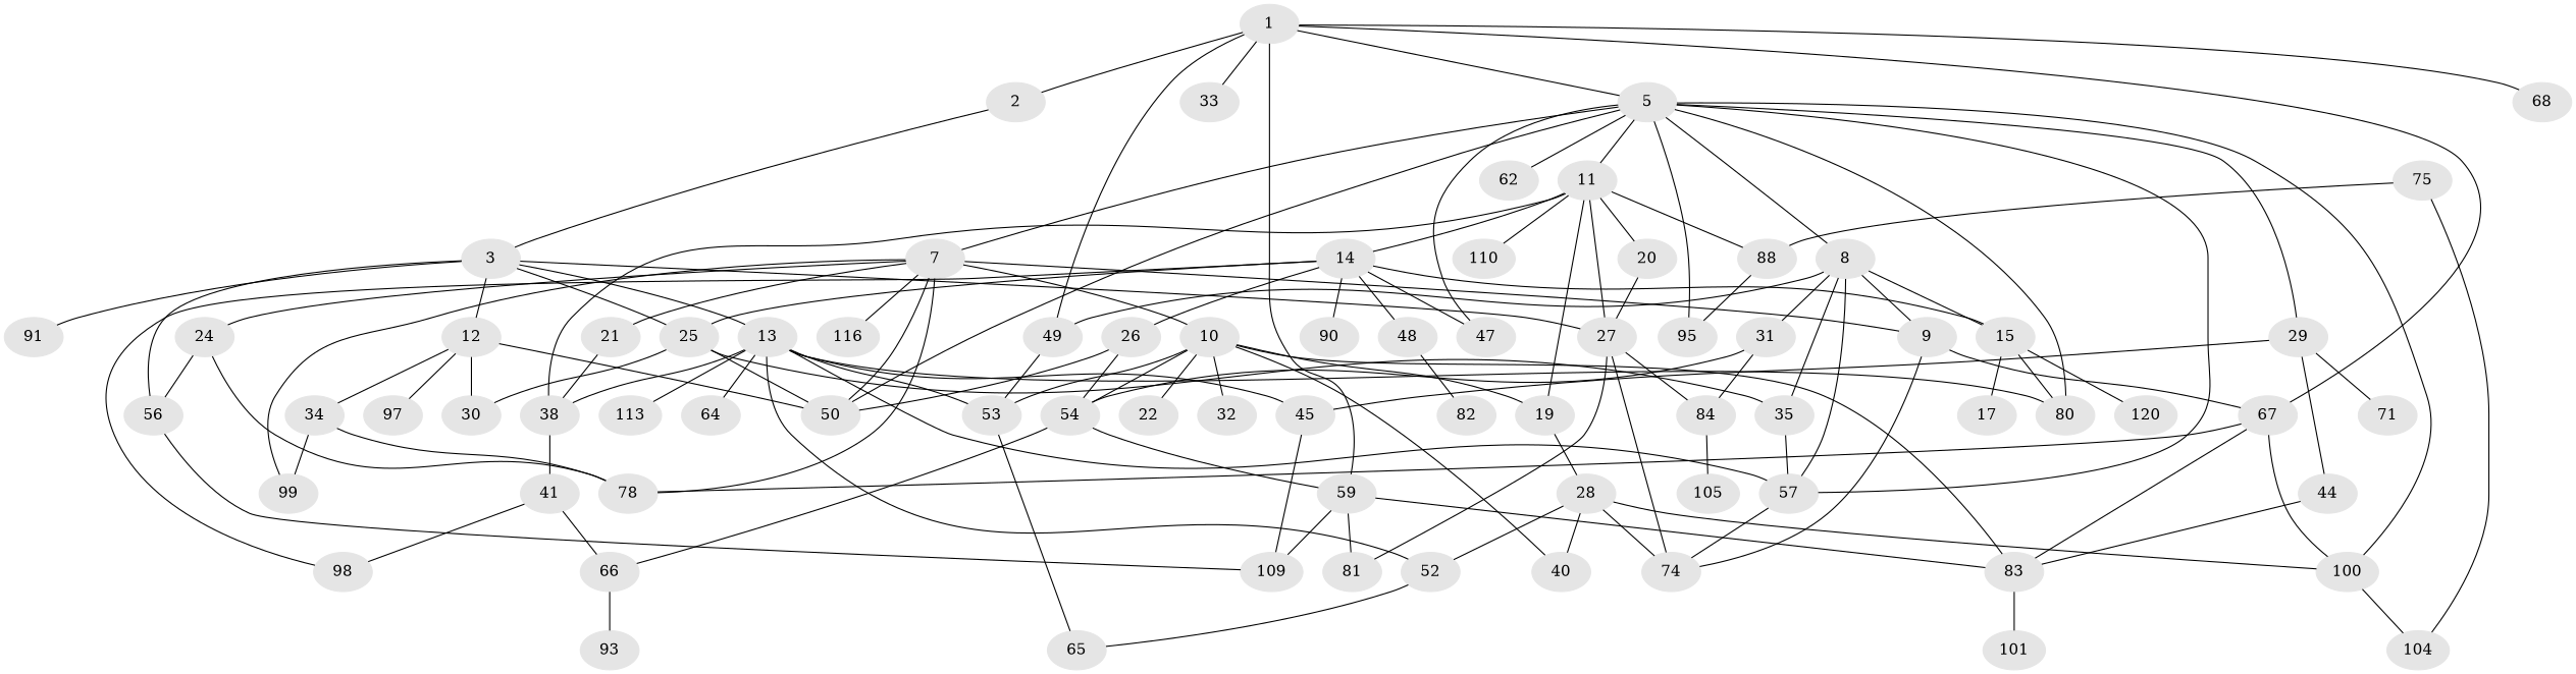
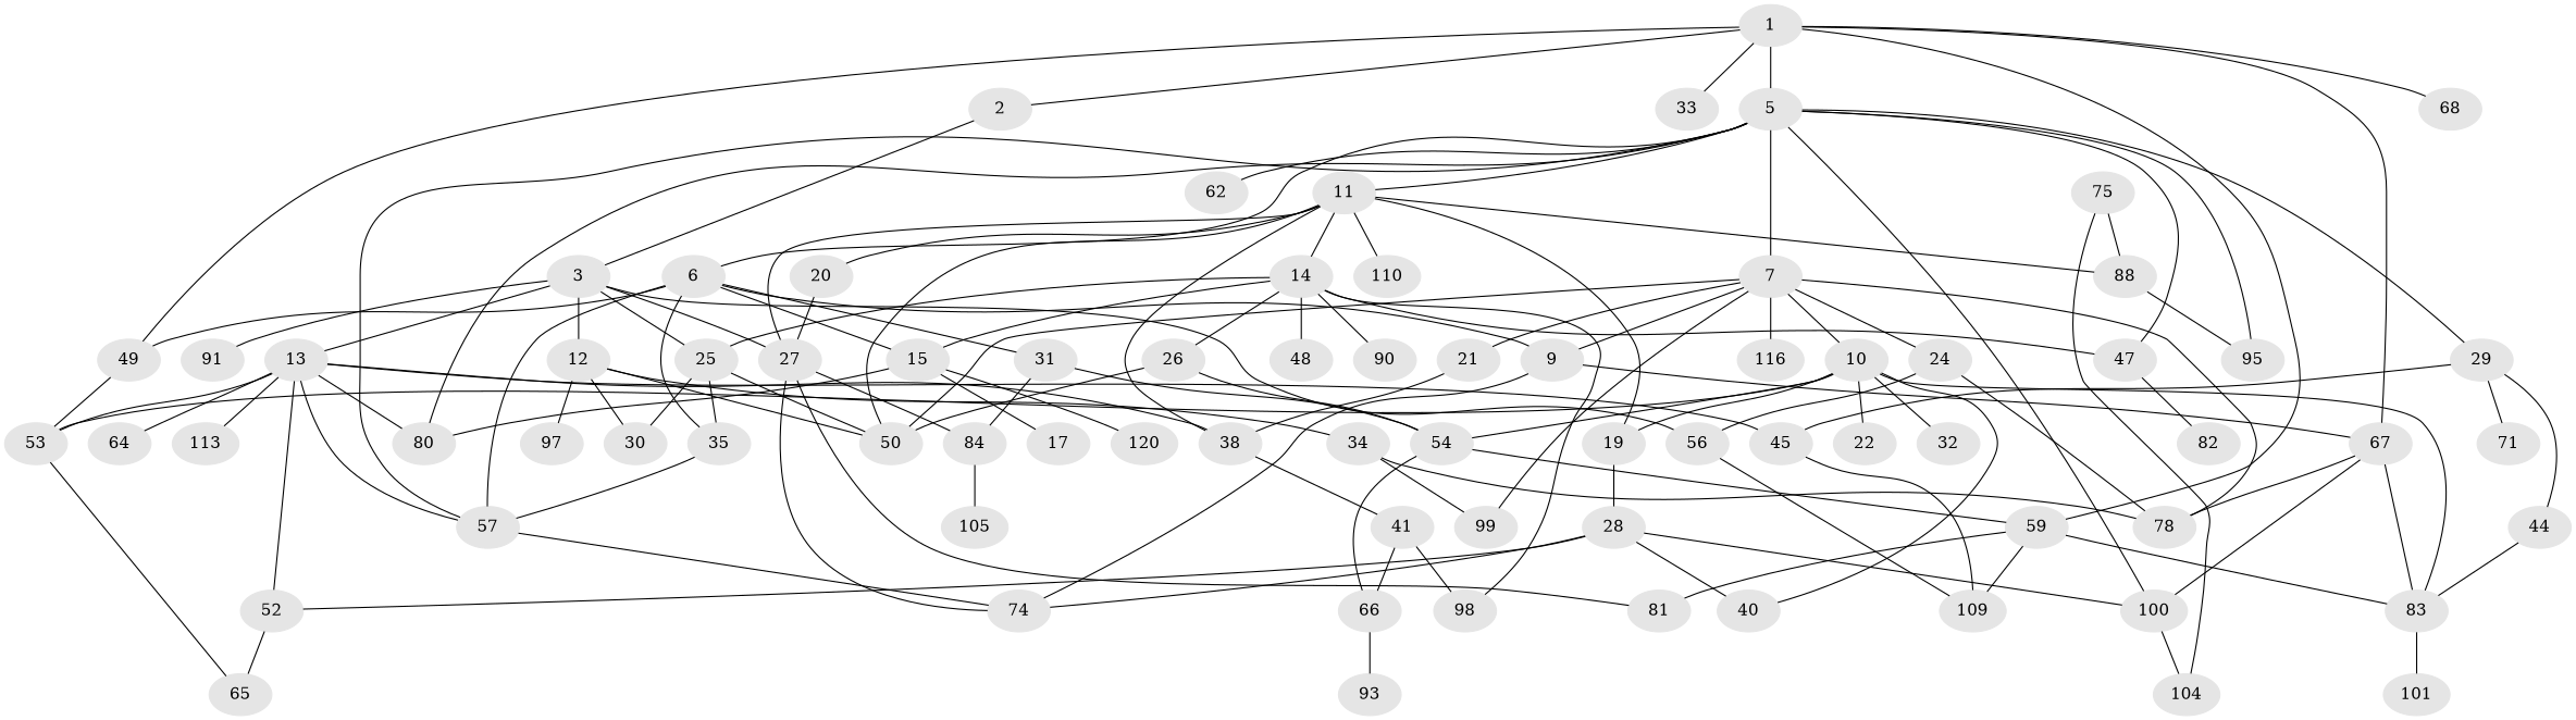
  graph {
    node [color=gray90 style=filled]
    1 [super="+16"]
    2
    5 [super="+58"]
    33
    49 [super="+117"]
    59 [super="+63"]
    67 [super="+86"]
    68
    3 [super="+4"]
-   6 [super="+8" label=8]
+   6 [super="+8"]
    7 [super="+107"]
    11 [super="+18"]
    29 [super="+85"]
    47 [super="+55"]
    50 [super="+79"]
    57 [super="+94"]
    62
    80
    95
    100
    53 [super="+119"]
    52 [super="+60"]
    65 [super="+114"]
    83 [super="+102"]
    81 [super="+118"]
    109
    78
    12 [super="+70"]
    13 [super="+42"]
    25 [super="+46"]
    27 [super="+108"]
    56 [super="+106"]
    91
    30
    34 [super="+69"]
    97
    38
    45 [super="+77"]
    64
    113
    35 [super="+51"]
    74
    84
    9
    15 [super="+96"]
    31 [super="+92"]
    10 [super="+115"]
    21 [super="+43"]
    24 [super="+61"]
    99
    116
    19 [super="+103"]
    14 [super="+23"]
    20 [super="+36"]
    88 [super="+112"]
    110
    44
    71
    104
    17
    120
    54 [super="+87"]
    22 [super="+72"]
    32 [super="+111"]
    40
    28 [super="+76"]
    66 [super="+89"]
    101
    26 [super="+39"]
    48
    90
    98
    41 [super="+73"]
    82
    105
    93
    75
    1 -- 2
    1 -- 5
    1 -- 33
    1 -- 49
    1 -- 59
    1 -- 67
    1 -- 68
    2 -- 3
    5 -- 6
    5 -- 7
    5 -- 11
    5 -- 29
    5 -- 47
-   5 -- 50
+   11 -- 50
    5 -- 57
    5 -- 62
    5 -- 80
    5 -- 95
    5 -- 100
    49 -- 53
    59 -- 83
    59 -- 81
    59 -- 109
    67 -- 100
    67 -- 83
    67 -- 78
    3 -- 12
    3 -- 13
    3 -- 25
    3 -- 27
    3 -- 56
    3 -- 91
    6 -- 49
    6 -- 57
    6 -- 35
    6 -- 9
    6 -- 15
    6 -- 31
    7 -- 50
    7 -- 78
    7 -- 9
    7 -- 10 [weight=2]
    7 -- 21
    7 -- 24
    7 -- 99
    7 -- 116
    11 -- 27
    11 -- 38
    11 -- 19
    11 -- 14
    11 -- 20
    11 -- 88
    11 -- 110
    29 -- 45
    29 -- 44
    29 -- 71
    57 -- 74
    100 -- 104
    53 -- 65
    52 -- 65
    83 -- 101
    12 -- 50
    12 -- 30
    12 -- 34
    12 -- 97
    13 -- 57
    13 -- 80
    13 -- 53
    13 -- 52
    13 -- 38
    13 -- 45
    13 -- 64
    13 -- 113
    25 -- 50
    25 -- 30
    25 -- 35
    27 -- 81
    27 -- 74
    27 -- 84
    56 -- 109
    34 -- 78
    34 -- 99
    38 -- 41
    45 -- 109
    35 -- 57
    84 -- 105
    9 -- 67
    9 -- 74
    15 -- 80
    15 -- 17
    15 -- 120
    31 -- 84
    31 -- 54
    10 -- 53
    10 -- 83
    10 -- 19
    10 -- 54
    10 -- 22
    10 -- 32
    10 -- 40
    21 -- 38
    24 -- 78
    24 -- 56
    19 -- 28
    14 -- 47
    14 -- 25
    14 -- 15
    14 -- 26
    14 -- 48
    14 -- 90
    14 -- 98
    20 -- 27
    88 -- 95
    44 -- 83
    54 -- 59
    54 -- 66
    28 -- 100
    28 -- 52
    28 -- 74
    28 -- 40
    66 -- 93
    26 -- 50
    26 -- 54
-   48 -- 82
+   47 -- 82
    41 -- 66
    41 -- 98
    75 -- 88
    75 -- 104
  }
